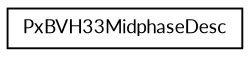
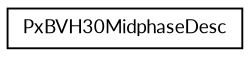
  digraph {
    rankdir=LR
    fontname=Lato
-   n1 [color=black fillcolor=white fontname=Lato fontsize=10 height=0.2 label=PxBVH33MidphaseDesc shape=record style=filled width=0.4]
+   n1 [color=black fillcolor=white fontname=Lato fontsize=10 height=0.2 label=PxBVH30MidphaseDesc shape=record style=filled width=0.4]
  }
